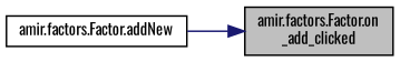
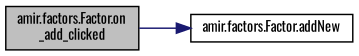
  digraph {
    rankdir=LR
    fontname=Oswald
    node [color=black fontname=Oswald fontsize=10 shape=record style=filled]
    n1 [fillcolor=grey75 fontcolor=black height=0.2 label="amir.factors.Factor.on\l_add_clicked" width=0.4]
    n2 [fillcolor=white height=0.2 label="amir.factors.Factor.addNew" width=0.4]
-   n2 -> n1 [color=midnightblue fontname=Oswald fontsize=10 labelfontname="FreeSans.ttf" labelfontsize=10 style=solid]
+   n1 -> n2 [color=midnightblue fontname=Oswald fontsize=10 labelfontname="FreeSans.ttf" labelfontsize=10 style=solid]
  }
